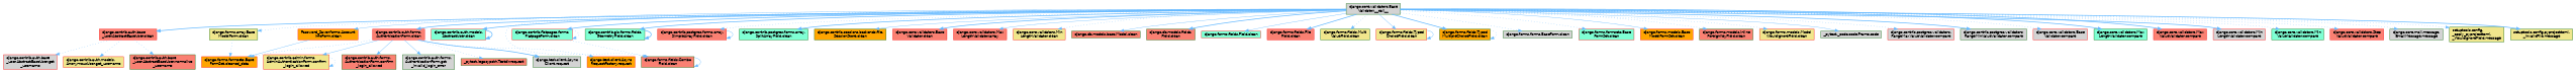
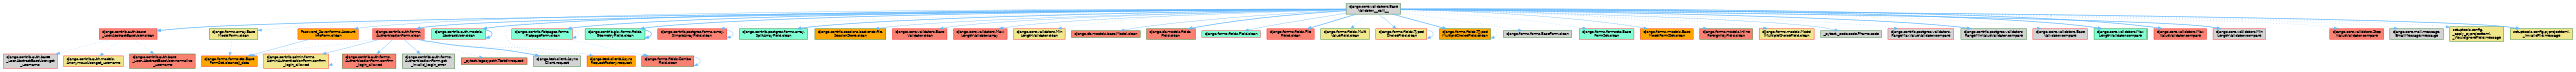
  digraph {
    rankdir=TB
    node [color=red fillcolor=salmon fontname=Helvetica fontsize=10 shape=box style=filled]
    edge [color=steelblue1 fontname=Helvetica fontsize=10 labelfontname=Helvetica labelfontsize=10 style=dotted]
    n1 [color=darkgreen fillcolor=lightgrey fontcolor=black height=0.2 label="django.core.validators.Base\lValidator.__call__" width=0.4]
    n2 [height=0.2 label="django.contrib.auth.base\l_user.AbstractBaseUser.clean" width=0.4]
    n3 [height=0.2 label="django.contrib.auth.forms.\lAuthenticationForm.clean" width=0.4]
    n4 [fillcolor=aquamarine height=0.2 label="django.contrib.auth.models.\lAbstractUser.clean" width=0.4]
    n5 [fillcolor=aquamarine height=0.2 label="django.contrib.flatpages.forms.\lFlatpageForm.clean" width=0.4]
    n6 [color=darkgreen fillcolor=aquamarine height=0.2 label="django.contrib.gis.forms.fields.\lGeometryField.clean" width=0.4]
    n7 [height=0.2 label="django.contrib.postgres.forms.array.\lSimpleArrayField.clean" width=0.4]
    n8 [color=darkgreen fillcolor=aquamarine height=0.2 label="django.contrib.postgres.forms.array.\lSplitArrayField.clean" width=0.4]
    n9 [color=darkgreen fillcolor=orange height=0.2 label="django.contrib.sessions.backends.file.\lSessionStore.clean" width=0.4]
    n10 [height=0.2 label="django.core.validators.Base\lValidator.clean" width=0.4]
    n11 [height=0.2 label="django.core.validators.Max\lLengthValidator.array" width=0.4]
    n12 [fillcolor=khaki height=0.2 label="django.core.validators.Min\lLengthValidator.clean" width=0.4]
    n13 [color=darkgreen height=0.2 label="django.db.models.base.Model.clean" width=0.4]
    n14 [color=darkgreen height=0.2 label="django.db.models.fields.\lField.clean" width=0.4]
    n15 [color=darkgreen height=0.2 label="django.forms.fields.Combo\lField.clean" width=0.4]
    n16 [fillcolor=aquamarine height=0.2 label="django.forms.fields.Field.clean" width=0.4]
    n17 [height=0.2 label="django.forms.fields.File\lField.clean" width=0.4]
    n18 [color=darkgreen fillcolor=khaki height=0.2 label="django.forms.fields.Multi\lValueField.clean" width=0.4]
    n19 [fillcolor=khaki height=0.2 label="django.forms.fields.Typed\lChoiceField.clean" width=0.4]
    n20 [color=darkgreen fillcolor=orange height=0.2 label="django.forms.fields.Typed\lMultipleChoiceField.clean" width=0.4]
    n21 [color=darkgreen fillcolor=lightgrey height=0.2 label="django.forms.forms.BaseForm.clean" width=0.4]
    n22 [fillcolor=aquamarine height=0.2 label="django.forms.formsets.Base\lFormSet.clean" width=0.4]
    n23 [color=darkgreen fillcolor=khaki height=0.2 label="django.forms.array.Base\lModelForm.clean" width=0.4]
    n24 [fillcolor=orange height=0.2 label="django.forms.models.Base\lModelFormSet.clean" width=0.4]
    n25 [color=darkgreen height=0.2 label="django.forms.models.Inline\lForeignKeyField.clean" width=0.4]
-   n26 [fillcolor=khaki height=0.2 label="django.forms.models.Model\lWouldIgnoreField.clean" width=0.4]
+   n26 [fillcolor=khaki height=0.2 label="django.forms.models.Model\lMultipleChoiceField.clean" width=0.4]
    n27 [fillcolor=orange height=0.2 label="Password_Saver.forms.Account\lInfoForm.clean" width=0.4]
    n28 [color=darkgreen fillcolor=lightgrey height=0.2 label="_pytest._code.code.Frame.code" width=0.4]
    n29 [fillcolor=lightgrey height=0.2 label="django.contrib.postgres.validators.\lRangeMaxValueValidator.compare" width=0.4]
    n30 [color=darkgreen fillcolor=lightgrey height=0.2 label="django.contrib.postgres.validators.\lRangeMinValueValidator.compare" width=0.4]
    n31 [fillcolor=lightgrey height=0.2 label="django.core.validators.Base\lValidator.compare" width=0.4]
    n32 [color=darkgreen fillcolor=aquamarine height=0.2 label="django.core.validators.Max\lLengthValidator.compare" width=0.4]
    n33 [height=0.2 label="django.core.validators.Max\lValueValidator.compare" width=0.4]
    n34 [fillcolor=lightgrey height=0.2 label="django.core.validators.Min\lLengthValidator.compare" width=0.4]
-   n35 [color=darkgreen fillcolor=aquamarine height=0.2 label="django.core.validators.Min\lValueValidator.compare" width=0.4]
    n36 [height=0.2 label="django.core.validators.Step\lValueValidator.compare" width=0.4]
    n37 [color=darkgreen fillcolor=lightgrey height=0.2 label="django.core.mail.message.\lEmailMessage.message" width=0.4]
    n38 [color=darkgreen fillcolor=khaki height=0.2 label="setuptools.config.\l_apply_pyprojecttoml.\l_WouldIgnoreField.message" width=0.4]
    n39 [color=darkgreen fillcolor=khaki height=0.2 label="setuptools.config.pyprojecttoml.\l_InvalidFile.message" width=0.4]
    n40 [fillcolor=lightgrey height=0.2 label="django.contrib.auth.base\l_user.AbstractBaseUser.get\l_username" width=0.4]
    n41 [fillcolor=khaki height=0.2 label="django.contrib.auth.models.\lAnonymousUser.get_username" width=0.4]
    n42 [color=darkgreen height=0.2 label="django.contrib.auth.base\l_user.AbstractBaseUser.normalize\l_username" width=0.4]
    n43 [fillcolor=orange height=0.2 label="django.forms.formsets.Base\lFormSet.cleaned_data" width=0.4]
    n44 [fillcolor=khaki height=0.2 label="django.contrib.admin.forms.\lAdminAuthenticationForm.confirm\l_login_allowed" width=0.4]
    n45 [color=darkgreen height=0.2 label="django.contrib.auth.forms.\lAuthenticationForm.confirm\l_login_allowed" width=0.4]
    n46 [color=darkgreen fillcolor=lightgrey height=0.2 label="django.contrib.auth.forms.\lAuthenticationForm.get\l_invalid_login_error" width=0.4]
    n47 [color=darkgreen height=0.2 label="_pytest.legacypath.Testdir.request" width=0.4]
    n48 [color=darkgreen fillcolor=lightgrey height=0.2 label="django.test.client.Async\lClient.request" width=0.4]
    n49 [fillcolor=orange height=0.2 label="django.test.client.Async\lRequestFactory.request" width=0.4]
    n1 -> n2 [style=bold]
    n1 -> n3 [style=bold]
    n1 -> n4 [style=bold]
    n1 -> n5 [style=bold]
    n1 -> n6 [style=bold]
    n1 -> n7
    n1 -> n8 [style=bold]
    n1 -> n9 [style=solid]
-   n1 -> n10 [style=bold]
+   n1 -> n10 [style=solid]
    n1 -> n11 [style=solid]
    n1 -> n12
    n1 -> n13 [style=solid]
    n1 -> n14 [style=bold]
    n1 -> n15
    n1 -> n16 [style=solid]
    n1 -> n17 [style=bold]
    n1 -> n18
    n1 -> n19 [style=solid]
    n1 -> n20 [style=bold]
    n1 -> n21
    n1 -> n22
    n1 -> n23
    n1 -> n24 [style=solid]
    n1 -> n25
    n1 -> n26
    n1 -> n27 [style=solid]
    n1 -> n28 [style=solid]
    n1 -> n29
    n1 -> n30 [style=bold]
    n1 -> n31
    n1 -> n32 [style=bold]
    n1 -> n33 [style=bold]
    n1 -> n34 [style=bold]
-   n1 -> n35
    n1 -> n36
    n1 -> n37
    n1 -> n38
    n1 -> n39 [style=bold]
    n2 -> n40
    n2 -> n41
    n2 -> n42
    n3 -> n43
    n3 -> n44 [style=solid]
    n3 -> n45 [style=solid]
    n3 -> n46 [style=solid]
    n3 -> n47
    n3 -> n48 [style=bold]
    n3 -> n49
    n4 -> n4 [style=bold]
    n5 -> n5
    n5 -> n15
    n6 -> n6 [style=bold]
    n7 -> n7 [style=solid]
    n15 -> n15 [style=solid]
    n19 -> n19 [style=solid]
    n20 -> n20
    n23 -> n43
    n27 -> n43 [style=solid]
    n44 -> n44
  }
